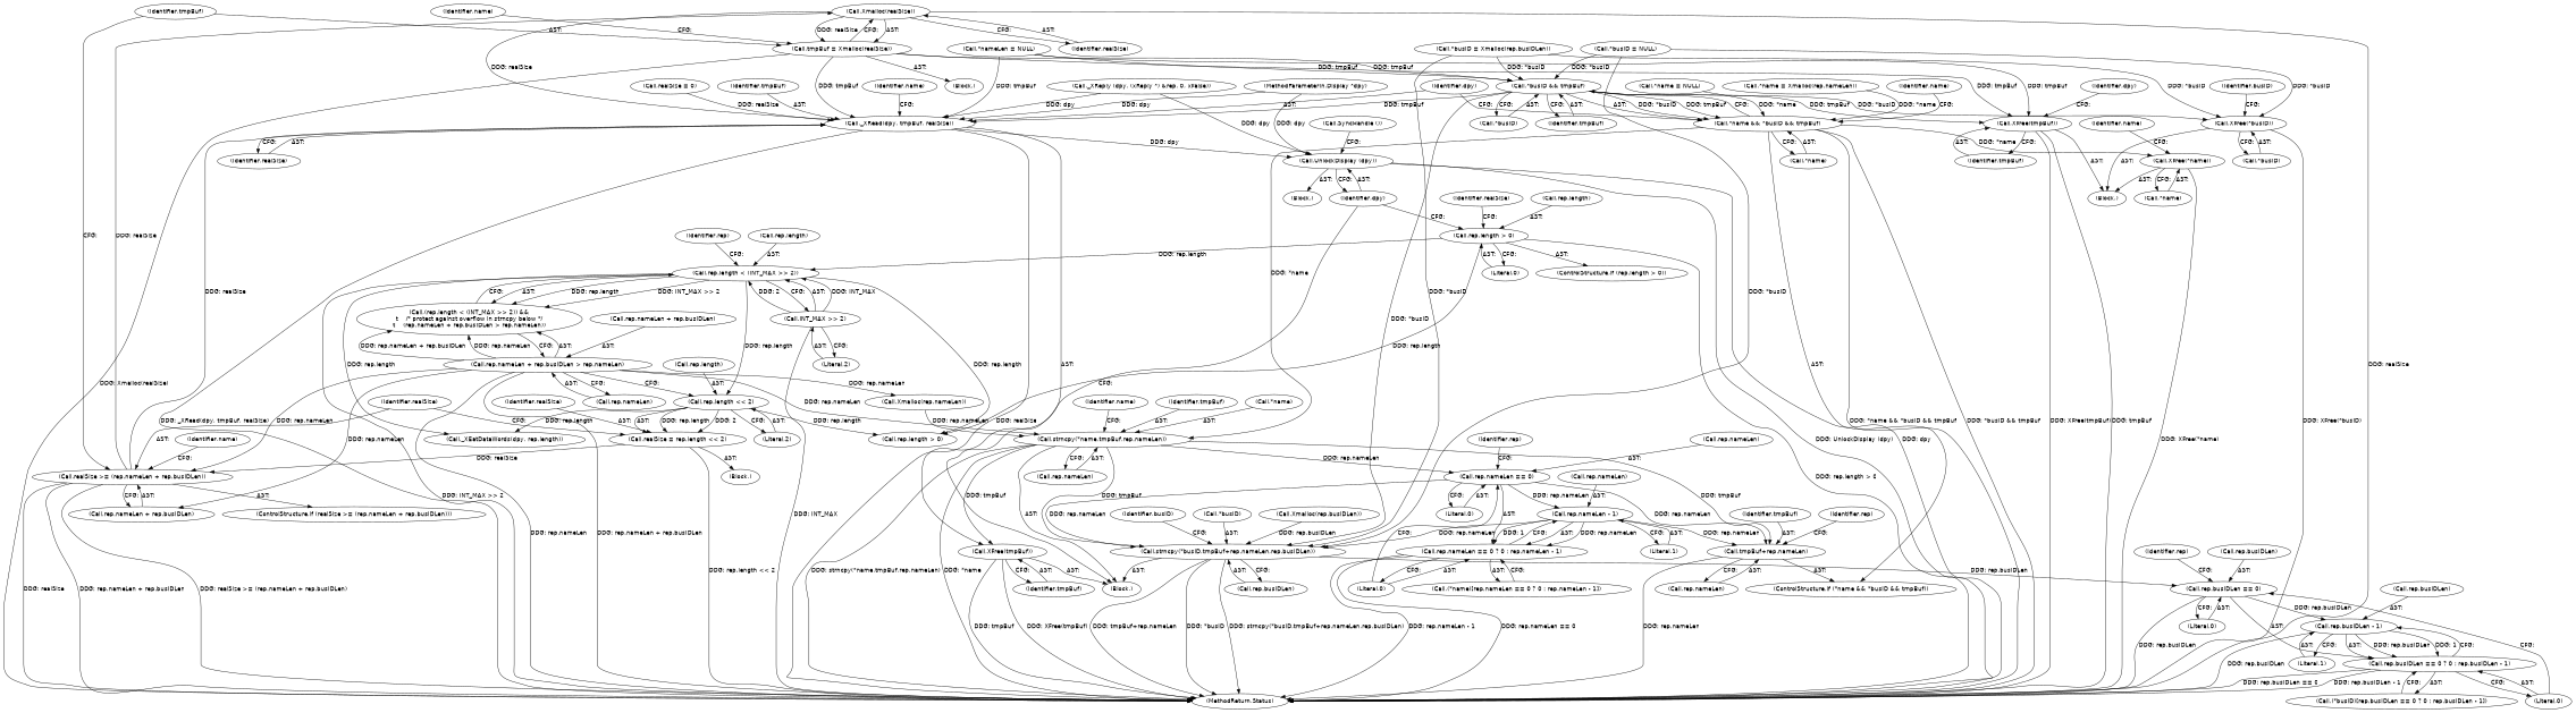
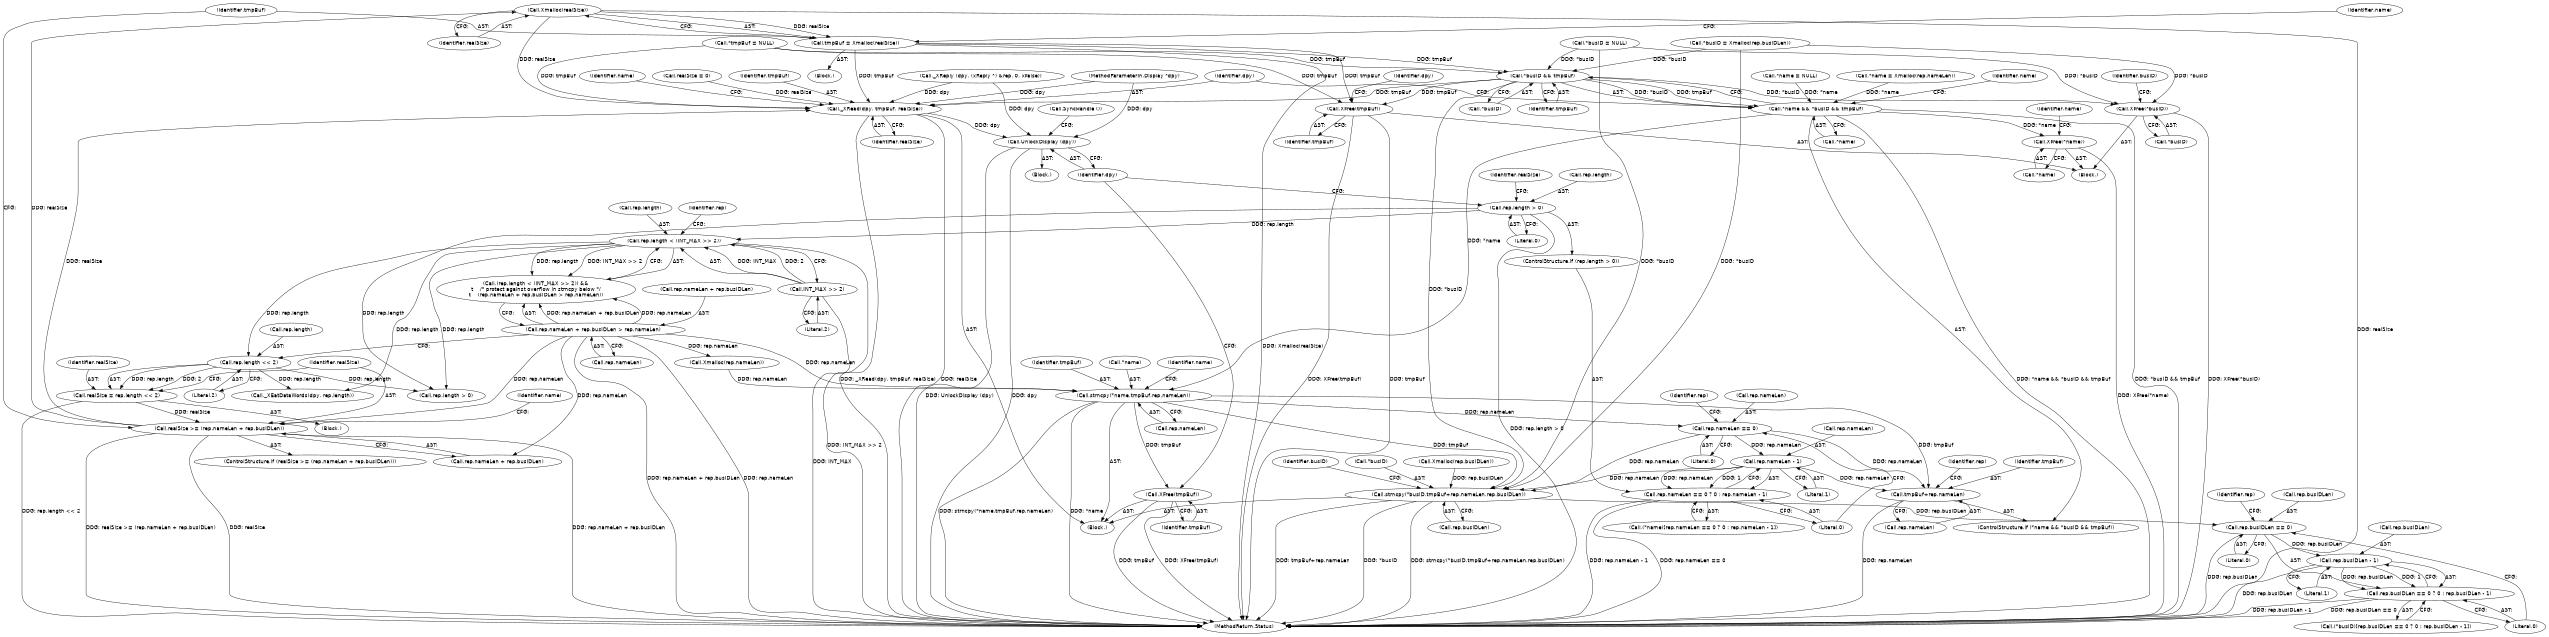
  digraph {
    fontname="DejaVu Sans"
    node [fontname="DejaVu Sans"]
    edge [fontname="DejaVu Sans"]
    n1 [label="(Call,Xmalloc(realSize))"]
    n2 [label="(Call,tmpBuf = Xmalloc(realSize))"]
    n3 [label="(Call,_XRead(dpy, tmpBuf, realSize))"]
    n4 [label="(MethodReturn,Status)"]
    n5 [label="(Identifier,realSize)"]
    n6 [label="(Call,*busID && tmpBuf)"]
    n7 [label="(Call,XFree(tmpBuf))"]
    n8 [label="(Block,)"]
    n9 [label="(Block,)"]
    n10 [label="(Call,UnlockDisplay (dpy))"]
    n11 [label="(Identifier,realSize)"]
    n12 [label="(Call,realSize >= (rep.nameLen + rep.busIDLen))"]
    n13 [label="(ControlStructure,if (realSize >= (rep.nameLen + rep.busIDLen)))"]
    n14 [label="(Call,rep.nameLen + rep.busIDLen)"]
    n15 [label="(Call,realSize = rep.length << 2)"]
    n16 [label="(Block,)"]
    n17 [label="(Call,rep.length << 2)"]
    n18 [label="(Call,_XEatDataWords(dpy, rep.length))"]
    n19 [label="(Call,rep.length > 0)"]
    n20 [label="(Literal,2)"]
    n21 [label="(Call,rep.length < (INT_MAX >> 2))"]
    n22 [label="(Call,INT_MAX >> 2)"]
    n23 [label="(Call,(rep.length < (INT_MAX >> 2)) &&\n\t    /* protect against overflow in strncpy below */\n\t    (rep.nameLen + rep.busIDLen > rep.nameLen))"]
    n24 [label="(Literal,2)"]
    n25 [label="(Call,rep.nameLen + rep.busIDLen > rep.nameLen)"]
    n26 [label="(Call,rep.length > 0)"]
    n27 [label="(Literal,0)"]
    n28 [label="(ControlStructure,if (rep.length > 0))"]
    n29 [label="(Call,strncpy(*name,tmpBuf,rep.nameLen))"]
    n30 [label="(Call,Xmalloc(rep.nameLen))"]
    n31 [label="(Call,rep.nameLen)"]
    n32 [label="(Call,strncpy(*busID,tmpBuf+rep.nameLen,rep.busIDLen))"]
    n33 [label="(Call,rep.nameLen == 0)"]
    n34 [label="(Call,tmpBuf+rep.nameLen)"]
    n35 [label="(Call,XFree(tmpBuf))"]
    n36 [label="(Call,rep.nameLen)"]
    n37 [label="(Call,*name && *busID && tmpBuf)"]
    n38 [label="(Call,XFree(*busID))"]
    n39 [label="(Call,*busID)"]
    n40 [label="(Identifier,tmpBuf)"]
    n41 [label="(Block,)"]
    n42 [label="(Identifier,tmpBuf)"]
    n43 [label="(Call,XFree(*name))"]
    n44 [label="(ControlStructure,if (*name && *busID && tmpBuf))"]
    n45 [label="(Call,*name)"]
    n46 [label="(Call,rep.busIDLen == 0)"]
    n47 [label="(Call,rep.busIDLen)"]
    n48 [label="(Call,*busID)"]
    n49 [label="(Call,*name)"]
    n50 [label="(Call,rep.nameLen - 1)"]
    n51 [label="(Call,rep.nameLen == 0 ? 0 : rep.nameLen - 1)"]
    n52 [label="(Literal,0)"]
    n53 [label="(Call,rep.nameLen)"]
    n54 [label="(Identifier,tmpBuf)"]
    n55 [label="(Literal,1)"]
    n56 [label="(Literal,0)"]
    n57 [label="(Call,(*name)[rep.nameLen == 0 ? 0 : rep.nameLen - 1])"]
    n58 [label="(Call,rep.busIDLen - 1)"]
    n59 [label="(Call,rep.busIDLen == 0 ? 0 : rep.busIDLen - 1)"]
    n60 [label="(Literal,0)"]
    n61 [label="(Literal,1)"]
    n62 [label="(Literal,0)"]
    n63 [label="(Call,(*busID)[rep.busIDLen == 0 ? 0 : rep.busIDLen - 1])"]
    n64 [label="(Identifier,dpy)"]
    n65 [label="(Block,)"]
    n66 [label="(Call,_XReply (dpy, (xReply *) &rep, 0, xFalse))"]
    n67 [label="(Identifier,name)"]
    n68 [label="(Identifier,rep)"]
    n69 [label="(Identifier,tmpBuf)"]
    n70 [label="(Call,rep.length)"]
-   n71 [label="(Call,*nameLen = NULL)"]
+   n71 [label="(Call,*tmpBuf = NULL)"]
    n72 [label="(Identifier,dpy)"]
    n73 [label="(Call,rep.nameLen)"]
    n74 [label="(Call,rep.length)"]
    n75 [label="(Call,rep.nameLen + rep.busIDLen)"]
    n76 [label="(Identifier,name)"]
    n77 [label="(Call,*busID = Xmalloc(rep.busIDLen))"]
    n78 [label="(Identifier,rep)"]
    n79 [label="(Call,SyncHandle ())"]
    n80 [label="(Identifier,dpy)"]
    n81 [label="(Identifier,name)"]
    n82 [label="(Identifier,realSize)"]
    n83 [label="(Identifier,name)"]
    n84 [label="(Identifier,tmpBuf)"]
    n85 [label="(Call,rep.length)"]
    n86 [label="(Identifier,rep)"]
    n87 [label="(Identifier,busID)"]
    n88 [label="(Call,rep.busIDLen)"]
    n89 [label="(Call,realSize = 0)"]
    n90 [label="(Identifier,tmpBuf)"]
    n91 [label="(Identifier,name)"]
    n92 [label="(Identifier,realSize)"]
    n93 [label="(MethodParameterIn,Display *dpy)"]
    n94 [label="(Call,*busID = NULL)"]
    n95 [label="(Identifier,rep)"]
    n96 [label="(Call,*name)"]
    n97 [label="(Identifier,name)"]
    n98 [label="(Identifier,busID)"]
    n99 [label="(Identifier,tmpBuf)"]
    n100 [label="(Call,rep.nameLen)"]
    n101 [label="(Call,*name = NULL)"]
    n102 [label="(Call,*busID)"]
    n103 [label="(Call,Xmalloc(rep.busIDLen))"]
    n104 [label="(Call,*name = Xmalloc(rep.nameLen))"]
    n105 [label="(Identifier,realSize)"]
    n106 [label="(Call,rep.busIDLen)"]
    n1 -> n2 [label="AST: "]
    n1 -> n2 [label="DDG: realSize"]
    n1 -> n3 [label="DDG: realSize"]
    n1 -> n4 [label="DDG: realSize"]
    n1 -> n5 [label="CFG: "]
    n2 -> n1 [label="CFG: "]
    n2 -> n3 [label="DDG: tmpBuf"]
    n2 -> n4 [label="DDG: Xmalloc(realSize)"]
    n2 -> n6 [label="DDG: tmpBuf"]
    n2 -> n7 [label="DDG: tmpBuf"]
    n2 -> n8 [label="AST: "]
    n3 -> n4 [label="DDG: _XRead(dpy, tmpBuf, realSize)"]
    n3 -> n4 [label="DDG: realSize"]
    n3 -> n9 [label="AST: "]
    n3 -> n10 [label="DDG: dpy"]
    n3 -> n11 [label="CFG: "]
    n5 -> n1 [label="AST: "]
    n6 -> n3 [label="DDG: tmpBuf"]
    n6 -> n7 [label="DDG: tmpBuf"]
    n6 -> n32 [label="DDG: *busID"]
    n6 -> n37 [label="AST: "]
    n6 -> n37 [label="DDG: *busID"]
    n6 -> n37 [label="DDG: tmpBuf"]
    n6 -> n38 [label="DDG: *busID"]
    n6 -> n39 [label="CFG: "]
    n6 -> n40 [label="CFG: "]
    n7 -> n4 [label="DDG: XFree(tmpBuf)"]
    n7 -> n4 [label="DDG: tmpBuf"]
    n7 -> n41 [label="AST: "]
    n7 -> n42 [label="CFG: "]
    n10 -> n4 [label="DDG: UnlockDisplay (dpy)"]
    n10 -> n4 [label="DDG: dpy"]
    n10 -> n64 [label="CFG: "]
    n10 -> n65 [label="AST: "]
    n11 -> n3 [label="AST: "]
    n12 -> n1 [label="DDG: realSize"]
    n12 -> n3 [label="DDG: realSize"]
    n12 -> n4 [label="DDG: realSize"]
    n12 -> n4 [label="DDG: rep.nameLen + rep.busIDLen"]
    n12 -> n4 [label="DDG: realSize >= (rep.nameLen + rep.busIDLen)"]
    n12 -> n13 [label="AST: "]
    n12 -> n14 [label="CFG: "]
    n14 -> n12 [label="AST: "]
    n15 -> n4 [label="DDG: rep.length << 2"]
    n15 -> n12 [label="DDG: realSize"]
    n15 -> n16 [label="AST: "]
    n17 -> n15 [label="AST: "]
    n17 -> n15 [label="DDG: rep.length"]
    n17 -> n15 [label="DDG: 2"]
    n17 -> n18 [label="DDG: rep.length"]
    n17 -> n19 [label="DDG: rep.length"]
    n17 -> n20 [label="CFG: "]
    n20 -> n17 [label="AST: "]
    n21 -> n4 [label="DDG: INT_MAX >> 2"]
    n21 -> n17 [label="DDG: rep.length"]
    n21 -> n18 [label="DDG: rep.length"]
    n21 -> n19 [label="DDG: rep.length"]
    n21 -> n22 [label="CFG: "]
    n21 -> n23 [label="AST: "]
    n21 -> n23 [label="DDG: rep.length"]
    n21 -> n23 [label="DDG: INT_MAX >> 2"]
    n22 -> n4 [label="DDG: INT_MAX"]
    n22 -> n21 [label="AST: "]
    n22 -> n21 [label="DDG: INT_MAX"]
    n22 -> n21 [label="DDG: 2"]
    n22 -> n24 [label="CFG: "]
    n23 -> n21 [label="CFG: "]
    n23 -> n25 [label="CFG: "]
    n24 -> n22 [label="AST: "]
    n25 -> n4 [label="DDG: rep.nameLen + rep.busIDLen"]
    n25 -> n4 [label="DDG: rep.nameLen"]
    n25 -> n12 [label="DDG: rep.nameLen"]
    n25 -> n14 [label="DDG: rep.nameLen"]
    n25 -> n17 [label="CFG: "]
    n25 -> n23 [label="AST: "]
    n25 -> n23 [label="DDG: rep.nameLen + rep.busIDLen"]
    n25 -> n23 [label="DDG: rep.nameLen"]
    n25 -> n29 [label="DDG: rep.nameLen"]
    n25 -> n30 [label="DDG: rep.nameLen"]
    n25 -> n31 [label="CFG: "]
    n26 -> n4 [label="DDG: rep.length > 0"]
    n26 -> n19 [label="DDG: rep.length"]
    n26 -> n21 [label="DDG: rep.length"]
    n26 -> n27 [label="CFG: "]
    n26 -> n28 [label="AST: "]
    n27 -> n26 [label="AST: "]
    n29 -> n4 [label="DDG: *name"]
    n29 -> n4 [label="DDG: strncpy(*name,tmpBuf,rep.nameLen)"]
    n29 -> n9 [label="AST: "]
    n29 -> n32 [label="DDG: tmpBuf"]
    n29 -> n33 [label="DDG: rep.nameLen"]
    n29 -> n34 [label="DDG: tmpBuf"]
    n29 -> n35 [label="DDG: tmpBuf"]
    n29 -> n36 [label="CFG: "]
    n30 -> n29 [label="DDG: rep.nameLen"]
    n31 -> n25 [label="AST: "]
    n32 -> n4 [label="DDG: *busID"]
    n32 -> n4 [label="DDG: strncpy(*busID,tmpBuf+rep.nameLen,rep.busIDLen)"]
    n32 -> n4 [label="DDG: tmpBuf+rep.nameLen"]
    n32 -> n9 [label="AST: "]
    n32 -> n46 [label="DDG: rep.busIDLen"]
    n32 -> n47 [label="CFG: "]
    n33 -> n32 [label="DDG: rep.nameLen"]
    n33 -> n34 [label="DDG: rep.nameLen"]
    n33 -> n50 [label="DDG: rep.nameLen"]
-   n33 -> n51 [label="AST: "]
+   n28 -> n51 [label="AST: "]
    n33 -> n52 [label="CFG: "]
    n34 -> n4 [label="DDG: rep.nameLen"]
    n34 -> n44 [label="AST: "]
    n34 -> n53 [label="CFG: "]
    n35 -> n4 [label="DDG: XFree(tmpBuf)"]
    n35 -> n4 [label="DDG: tmpBuf"]
    n35 -> n9 [label="AST: "]
    n35 -> n54 [label="CFG: "]
    n36 -> n29 [label="AST: "]
    n37 -> n4 [label="DDG: *name && *busID && tmpBuf"]
    n37 -> n4 [label="DDG: *busID && tmpBuf"]
    n37 -> n6 [label="CFG: "]
    n37 -> n29 [label="DDG: *name"]
    n37 -> n43 [label="DDG: *name"]
    n37 -> n44 [label="AST: "]
    n37 -> n45 [label="CFG: "]
    n38 -> n4 [label="DDG: XFree(*busID)"]
    n38 -> n41 [label="AST: "]
    n38 -> n48 [label="CFG: "]
    n39 -> n6 [label="AST: "]
    n40 -> n6 [label="AST: "]
    n42 -> n7 [label="AST: "]
    n43 -> n4 [label="DDG: XFree(*name)"]
    n43 -> n41 [label="AST: "]
    n43 -> n49 [label="CFG: "]
    n45 -> n37 [label="AST: "]
    n46 -> n4 [label="DDG: rep.busIDLen"]
    n46 -> n58 [label="DDG: rep.busIDLen"]
    n46 -> n59 [label="AST: "]
    n46 -> n60 [label="CFG: "]
    n47 -> n32 [label="AST: "]
    n48 -> n38 [label="AST: "]
    n49 -> n43 [label="AST: "]
    n50 -> n32 [label="DDG: rep.nameLen"]
    n50 -> n34 [label="DDG: rep.nameLen"]
    n50 -> n51 [label="AST: "]
    n50 -> n51 [label="DDG: rep.nameLen"]
    n50 -> n51 [label="DDG: 1"]
    n50 -> n55 [label="CFG: "]
    n51 -> n4 [label="DDG: rep.nameLen == 0"]
    n51 -> n4 [label="DDG: rep.nameLen - 1"]
    n51 -> n50 [label="CFG: "]
    n51 -> n56 [label="CFG: "]
    n51 -> n57 [label="AST: "]
    n52 -> n33 [label="AST: "]
    n53 -> n34 [label="AST: "]
    n54 -> n35 [label="AST: "]
    n55 -> n50 [label="AST: "]
    n56 -> n33 [label="CFG: "]
    n56 -> n51 [label="AST: "]
    n57 -> n51 [label="CFG: "]
    n58 -> n4 [label="DDG: rep.busIDLen"]
    n58 -> n59 [label="AST: "]
    n58 -> n59 [label="DDG: rep.busIDLen"]
    n58 -> n59 [label="DDG: 1"]
    n58 -> n61 [label="CFG: "]
    n59 -> n4 [label="DDG: rep.busIDLen == 0"]
    n59 -> n4 [label="DDG: rep.busIDLen - 1"]
    n59 -> n58 [label="CFG: "]
    n59 -> n62 [label="CFG: "]
    n59 -> n63 [label="AST: "]
    n60 -> n46 [label="AST: "]
    n61 -> n58 [label="AST: "]
    n62 -> n46 [label="CFG: "]
    n62 -> n59 [label="AST: "]
    n63 -> n59 [label="CFG: "]
    n64 -> n10 [label="AST: "]
    n64 -> n26 [label="CFG: "]
    n64 -> n35 [label="CFG: "]
    n66 -> n3 [label="DDG: dpy"]
    n66 -> n10 [label="DDG: dpy"]
    n67 -> n37 [label="CFG: "]
    n68 -> n33 [label="CFG: "]
    n69 -> n34 [label="AST: "]
    n70 -> n21 [label="AST: "]
    n71 -> n3 [label="DDG: tmpBuf"]
    n71 -> n6 [label="DDG: tmpBuf"]
    n71 -> n7 [label="DDG: tmpBuf"]
    n72 -> n7 [label="CFG: "]
    n73 -> n33 [label="AST: "]
    n74 -> n26 [label="AST: "]
    n75 -> n25 [label="AST: "]
    n76 -> n3 [label="CFG: "]
    n77 -> n6 [label="DDG: *busID"]
    n77 -> n32 [label="DDG: *busID"]
    n77 -> n38 [label="DDG: *busID"]
    n78 -> n21 [label="CFG: "]
    n79 -> n10 [label="CFG: "]
    n80 -> n3 [label="AST: "]
    n80 -> n37 [label="CFG: "]
    n81 -> n29 [label="CFG: "]
    n82 -> n26 [label="CFG: "]
    n83 -> n2 [label="CFG: "]
    n84 -> n29 [label="AST: "]
    n85 -> n17 [label="AST: "]
    n86 -> n46 [label="CFG: "]
    n87 -> n38 [label="CFG: "]
    n88 -> n58 [label="AST: "]
    n89 -> n3 [label="DDG: realSize"]
    n90 -> n3 [label="AST: "]
    n91 -> n12 [label="CFG: "]
    n92 -> n12 [label="AST: "]
    n92 -> n15 [label="CFG: "]
    n93 -> n3 [label="DDG: dpy"]
    n93 -> n10 [label="DDG: dpy"]
    n94 -> n6 [label="DDG: *busID"]
    n94 -> n32 [label="DDG: *busID"]
    n94 -> n38 [label="DDG: *busID"]
    n95 -> n34 [label="CFG: "]
    n96 -> n29 [label="AST: "]
    n97 -> n43 [label="CFG: "]
    n98 -> n32 [label="CFG: "]
    n99 -> n2 [label="AST: "]
    n99 -> n12 [label="CFG: "]
    n100 -> n50 [label="AST: "]
    n101 -> n37 [label="DDG: *name"]
    n102 -> n32 [label="AST: "]
    n103 -> n32 [label="DDG: rep.busIDLen"]
    n104 -> n37 [label="DDG: *name"]
    n105 -> n15 [label="AST: "]
    n106 -> n46 [label="AST: "]
  }
